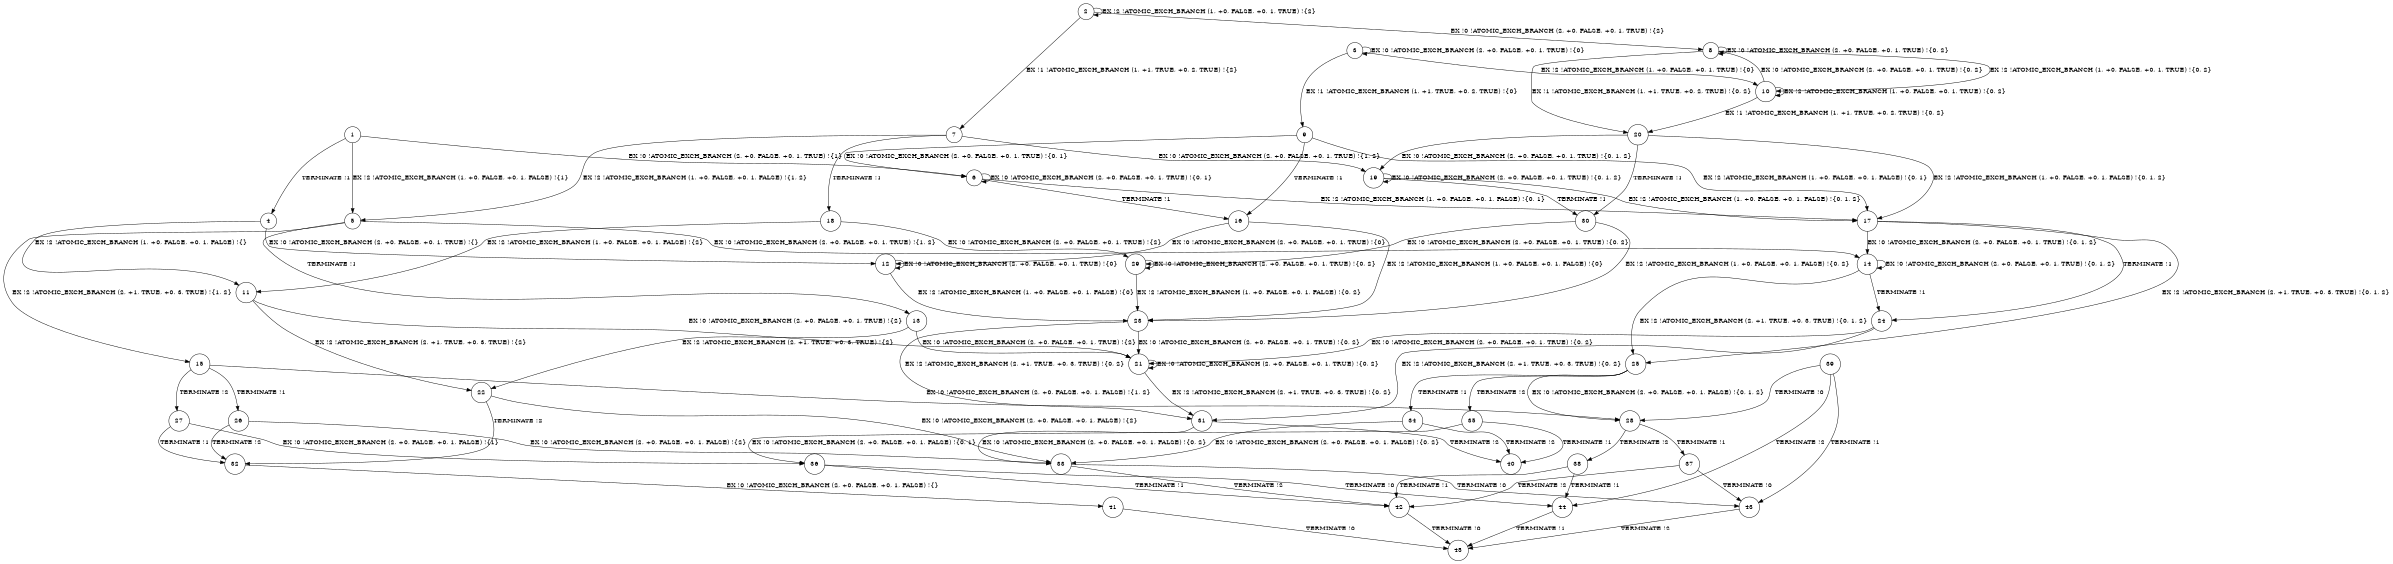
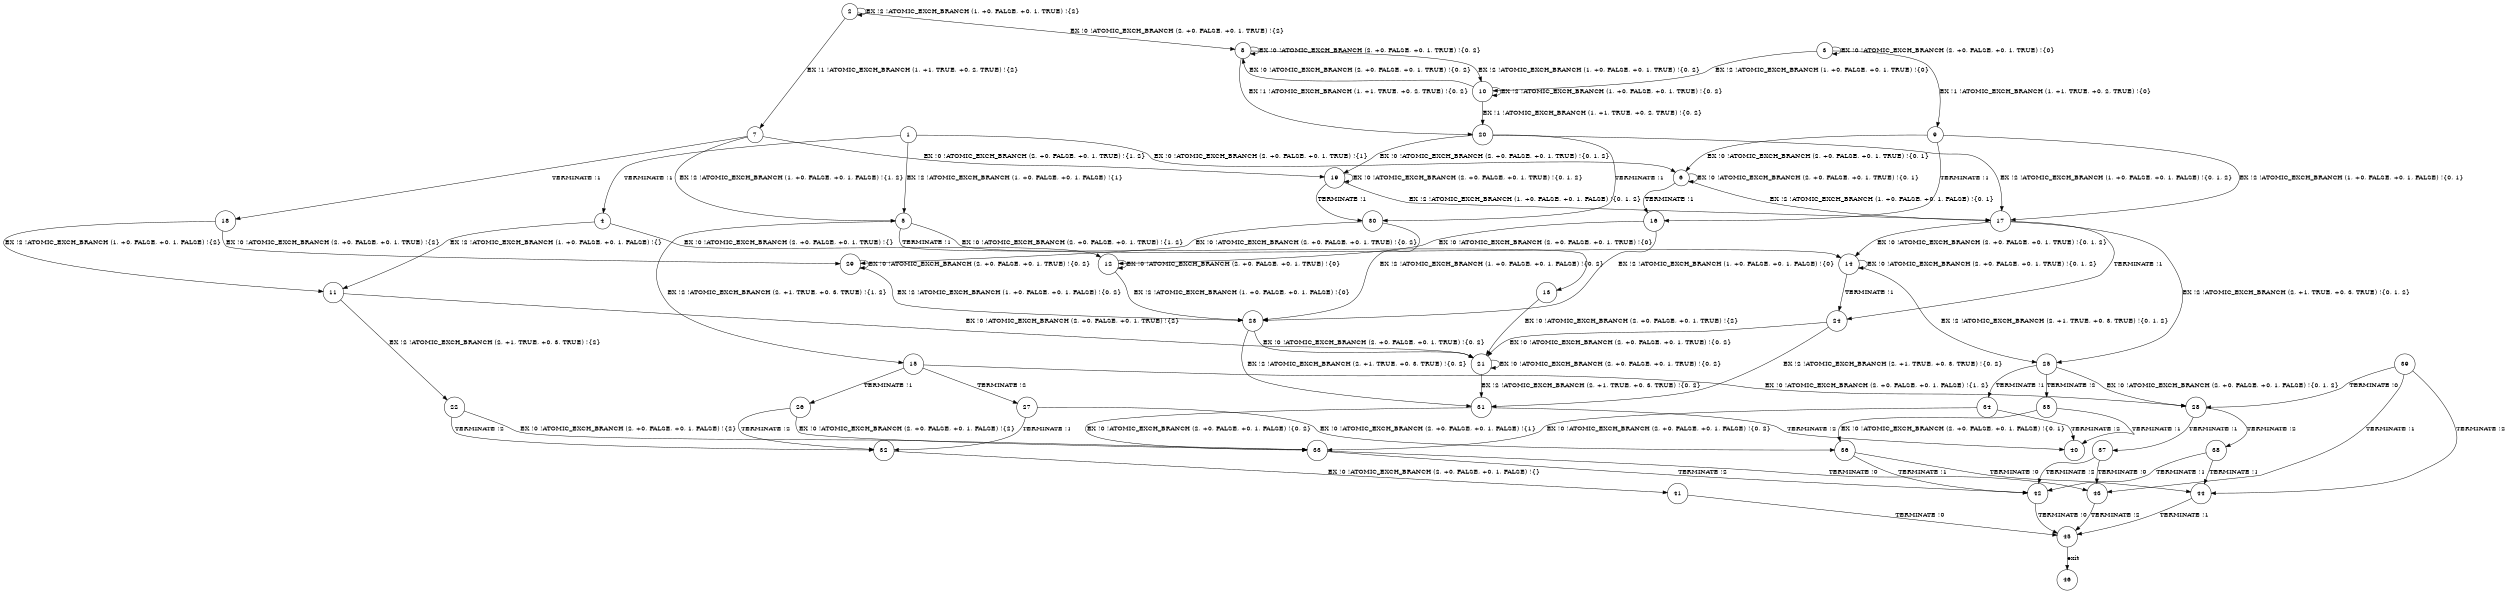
  digraph {
    node [shape=circle]
    1
    4
    5
    6
    2
    7
    8
    3
    9
    10
    11
    12
    13
    14
    15
    16
    17
    18
    19
    20
    21
    22
    23
    24
    25
    26
    27
    28
    29
    30
    31
    32
    33
    34
    35
    36
    37
    38
    40
    41
    42
    43
    44
    39
    45
+   46
    1 -> 4 [label="TERMINATE !1"]
    1 -> 5 [label="EX !2 !ATOMIC_EXCH_BRANCH (1, +0, FALSE, +0, 1, FALSE) !{1}"]
    1 -> 6 [label="EX !0 !ATOMIC_EXCH_BRANCH (2, +0, FALSE, +0, 1, TRUE) !{1}"]
    4 -> 11 [label="EX !2 !ATOMIC_EXCH_BRANCH (1, +0, FALSE, +0, 1, FALSE) !{}"]
    4 -> 12 [label="EX !0 !ATOMIC_EXCH_BRANCH (2, +0, FALSE, +0, 1, TRUE) !{}"]
    5 -> 13 [label="TERMINATE !1"]
    5 -> 14 [label="EX !0 !ATOMIC_EXCH_BRANCH (2, +0, FALSE, +0, 1, TRUE) !{1, 2}"]
    5 -> 15 [label="EX !2 !ATOMIC_EXCH_BRANCH (2, +1, TRUE, +0, 3, TRUE) !{1, 2}"]
    6 -> 6 [label="EX !0 !ATOMIC_EXCH_BRANCH (2, +0, FALSE, +0, 1, TRUE) !{0, 1}"]
    6 -> 16 [label="TERMINATE !1"]
    6 -> 17 [label="EX !2 !ATOMIC_EXCH_BRANCH (1, +0, FALSE, +0, 1, FALSE) !{0, 1}"]
    2 -> 2 [label="EX !2 !ATOMIC_EXCH_BRANCH (1, +0, FALSE, +0, 1, TRUE) !{2}"]
    2 -> 7 [label="EX !1 !ATOMIC_EXCH_BRANCH (1, +1, TRUE, +0, 2, TRUE) !{2}"]
    2 -> 8 [label="EX !0 !ATOMIC_EXCH_BRANCH (2, +0, FALSE, +0, 1, TRUE) !{2}"]
    7 -> 5 [label="EX !2 !ATOMIC_EXCH_BRANCH (1, +0, FALSE, +0, 1, FALSE) !{1, 2}"]
    7 -> 18 [label="TERMINATE !1"]
    7 -> 19 [label="EX !0 !ATOMIC_EXCH_BRANCH (2, +0, FALSE, +0, 1, TRUE) !{1, 2}"]
    8 -> 8 [label="EX !0 !ATOMIC_EXCH_BRANCH (2, +0, FALSE, +0, 1, TRUE) !{0, 2}"]
    8 -> 10 [label="EX !2 !ATOMIC_EXCH_BRANCH (1, +0, FALSE, +0, 1, TRUE) !{0, 2}"]
    8 -> 20 [label="EX !1 !ATOMIC_EXCH_BRANCH (1, +1, TRUE, +0, 2, TRUE) !{0, 2}"]
    3 -> 3 [label="EX !0 !ATOMIC_EXCH_BRANCH (2, +0, FALSE, +0, 1, TRUE) !{0}"]
    3 -> 9 [label="EX !1 !ATOMIC_EXCH_BRANCH (1, +1, TRUE, +0, 2, TRUE) !{0}"]
    3 -> 10 [label="EX !2 !ATOMIC_EXCH_BRANCH (1, +0, FALSE, +0, 1, TRUE) !{0}"]
    9 -> 6 [label="EX !0 !ATOMIC_EXCH_BRANCH (2, +0, FALSE, +0, 1, TRUE) !{0, 1}"]
    9 -> 16 [label="TERMINATE !1"]
    9 -> 17 [label="EX !2 !ATOMIC_EXCH_BRANCH (1, +0, FALSE, +0, 1, FALSE) !{0, 1}"]
    10 -> 8 [label="EX !0 !ATOMIC_EXCH_BRANCH (2, +0, FALSE, +0, 1, TRUE) !{0, 2}"]
    10 -> 10 [label="EX !2 !ATOMIC_EXCH_BRANCH (1, +0, FALSE, +0, 1, TRUE) !{0, 2}"]
    10 -> 20 [label="EX !1 !ATOMIC_EXCH_BRANCH (1, +1, TRUE, +0, 2, TRUE) !{0, 2}"]
    11 -> 21 [label="EX !0 !ATOMIC_EXCH_BRANCH (2, +0, FALSE, +0, 1, TRUE) !{2}"]
    11 -> 22 [label="EX !2 !ATOMIC_EXCH_BRANCH (2, +1, TRUE, +0, 3, TRUE) !{2}"]
    12 -> 12 [label="EX !0 !ATOMIC_EXCH_BRANCH (2, +0, FALSE, +0, 1, TRUE) !{0}"]
    12 -> 23 [label="EX !2 !ATOMIC_EXCH_BRANCH (1, +0, FALSE, +0, 1, FALSE) !{0}"]
    13 -> 21 [label="EX !0 !ATOMIC_EXCH_BRANCH (2, +0, FALSE, +0, 1, TRUE) !{2}"]
-   13 -> 22 [label="EX !2 !ATOMIC_EXCH_BRANCH (2, +1, TRUE, +0, 3, TRUE) !{2}"]
    14 -> 14 [label="EX !0 !ATOMIC_EXCH_BRANCH (2, +0, FALSE, +0, 1, TRUE) !{0, 1, 2}"]
    14 -> 24 [label="TERMINATE !1"]
    14 -> 25 [label="EX !2 !ATOMIC_EXCH_BRANCH (2, +1, TRUE, +0, 3, TRUE) !{0, 1, 2}"]
    15 -> 26 [label="TERMINATE !1"]
    15 -> 27 [label="TERMINATE !2"]
    15 -> 28 [label="EX !0 !ATOMIC_EXCH_BRANCH (2, +0, FALSE, +0, 1, FALSE) !{1, 2}"]
    16 -> 12 [label="EX !0 !ATOMIC_EXCH_BRANCH (2, +0, FALSE, +0, 1, TRUE) !{0}"]
    16 -> 23 [label="EX !2 !ATOMIC_EXCH_BRANCH (1, +0, FALSE, +0, 1, FALSE) !{0}"]
    17 -> 14 [label="EX !0 !ATOMIC_EXCH_BRANCH (2, +0, FALSE, +0, 1, TRUE) !{0, 1, 2}"]
    17 -> 24 [label="TERMINATE !1"]
    17 -> 25 [label="EX !2 !ATOMIC_EXCH_BRANCH (2, +1, TRUE, +0, 3, TRUE) !{0, 1, 2}"]
    18 -> 11 [label="EX !2 !ATOMIC_EXCH_BRANCH (1, +0, FALSE, +0, 1, FALSE) !{2}"]
    18 -> 29 [label="EX !0 !ATOMIC_EXCH_BRANCH (2, +0, FALSE, +0, 1, TRUE) !{2}"]
    19 -> 17 [label="EX !2 !ATOMIC_EXCH_BRANCH (1, +0, FALSE, +0, 1, FALSE) !{0, 1, 2}"]
    19 -> 19 [label="EX !0 !ATOMIC_EXCH_BRANCH (2, +0, FALSE, +0, 1, TRUE) !{0, 1, 2}"]
    19 -> 30 [label="TERMINATE !1"]
    20 -> 17 [label="EX !2 !ATOMIC_EXCH_BRANCH (1, +0, FALSE, +0, 1, FALSE) !{0, 1, 2}"]
    20 -> 19 [label="EX !0 !ATOMIC_EXCH_BRANCH (2, +0, FALSE, +0, 1, TRUE) !{0, 1, 2}"]
    20 -> 30 [label="TERMINATE !1"]
    21 -> 21 [label="EX !0 !ATOMIC_EXCH_BRANCH (2, +0, FALSE, +0, 1, TRUE) !{0, 2}"]
    21 -> 31 [label="EX !2 !ATOMIC_EXCH_BRANCH (2, +1, TRUE, +0, 3, TRUE) !{0, 2}"]
    22 -> 32 [label="TERMINATE !2"]
    22 -> 33 [label="EX !0 !ATOMIC_EXCH_BRANCH (2, +0, FALSE, +0, 1, FALSE) !{2}"]
    23 -> 21 [label="EX !0 !ATOMIC_EXCH_BRANCH (2, +0, FALSE, +0, 1, TRUE) !{0, 2}"]
    23 -> 31 [label="EX !2 !ATOMIC_EXCH_BRANCH (2, +1, TRUE, +0, 3, TRUE) !{0, 2}"]
    24 -> 21 [label="EX !0 !ATOMIC_EXCH_BRANCH (2, +0, FALSE, +0, 1, TRUE) !{0, 2}"]
    24 -> 31 [label="EX !2 !ATOMIC_EXCH_BRANCH (2, +1, TRUE, +0, 3, TRUE) !{0, 2}"]
    25 -> 28 [label="EX !0 !ATOMIC_EXCH_BRANCH (2, +0, FALSE, +0, 1, FALSE) !{0, 1, 2}"]
    25 -> 34 [label="TERMINATE !1"]
    25 -> 35 [label="TERMINATE !2"]
    26 -> 32 [label="TERMINATE !2"]
    26 -> 33 [label="EX !0 !ATOMIC_EXCH_BRANCH (2, +0, FALSE, +0, 1, FALSE) !{2}"]
    27 -> 32 [label="TERMINATE !1"]
    27 -> 36 [label="EX !0 !ATOMIC_EXCH_BRANCH (2, +0, FALSE, +0, 1, FALSE) !{1}"]
    28 -> 37 [label="TERMINATE !1"]
    28 -> 38 [label="TERMINATE !2"]
    29 -> 23 [label="EX !2 !ATOMIC_EXCH_BRANCH (1, +0, FALSE, +0, 1, FALSE) !{0, 2}"]
    29 -> 29 [label="EX !0 !ATOMIC_EXCH_BRANCH (2, +0, FALSE, +0, 1, TRUE) !{0, 2}"]
    30 -> 23 [label="EX !2 !ATOMIC_EXCH_BRANCH (1, +0, FALSE, +0, 1, FALSE) !{0, 2}"]
    30 -> 29 [label="EX !0 !ATOMIC_EXCH_BRANCH (2, +0, FALSE, +0, 1, TRUE) !{0, 2}"]
    31 -> 33 [label="EX !0 !ATOMIC_EXCH_BRANCH (2, +0, FALSE, +0, 1, FALSE) !{0, 2}"]
    31 -> 40 [label="TERMINATE !2"]
    32 -> 41 [label="EX !0 !ATOMIC_EXCH_BRANCH (2, +0, FALSE, +0, 1, FALSE) !{}"]
    33 -> 42 [label="TERMINATE !2"]
    33 -> 43 [label="TERMINATE !0"]
    34 -> 33 [label="EX !0 !ATOMIC_EXCH_BRANCH (2, +0, FALSE, +0, 1, FALSE) !{0, 2}"]
    34 -> 40 [label="TERMINATE !2"]
    35 -> 36 [label="EX !0 !ATOMIC_EXCH_BRANCH (2, +0, FALSE, +0, 1, FALSE) !{0, 1}"]
    35 -> 40 [label="TERMINATE !1"]
    36 -> 42 [label="TERMINATE !1"]
    36 -> 44 [label="TERMINATE !0"]
    37 -> 42 [label="TERMINATE !2"]
    37 -> 43 [label="TERMINATE !0"]
    38 -> 42 [label="TERMINATE !1"]
    38 -> 44 [label="TERMINATE !1"]
    41 -> 45 [label="TERMINATE !0"]
    42 -> 45 [label="TERMINATE !0"]
    43 -> 45 [label="TERMINATE !2"]
    44 -> 45 [label="TERMINATE !1"]
    39 -> 28 [label="TERMINATE !0"]
    39 -> 43 [label="TERMINATE !1"]
    39 -> 44 [label="TERMINATE !2"]
+   45 -> 46 [label=exit]
  }
